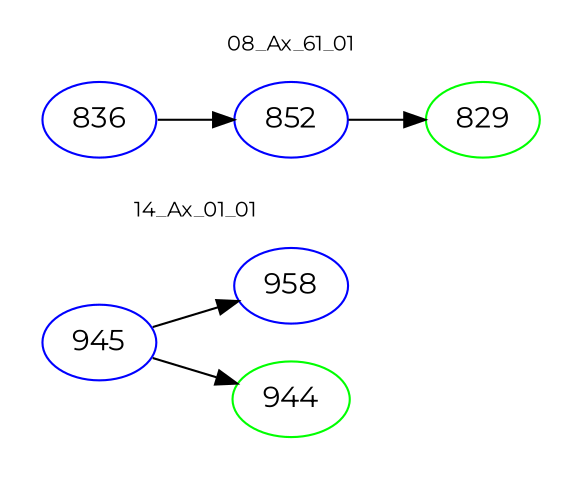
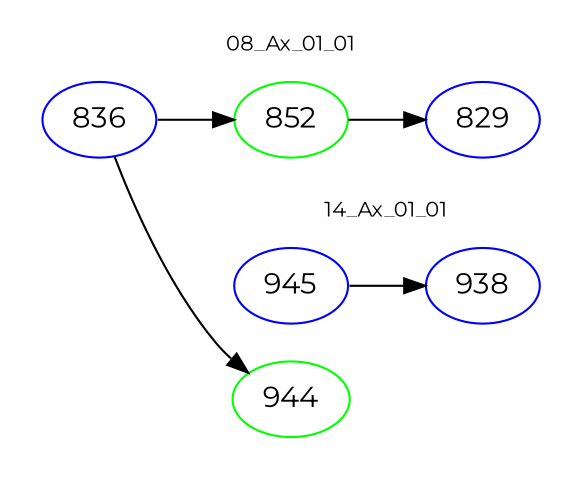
  digraph {
    fontname=Montserrat
    rankdir=LR
    node [color=blue fontname=Montserrat]
    edge [color=black fontname=Montserrat]
    n1 [label=945]
    n2 [color=green label=944]
-   n3 [label=958]
+   n3 [label=938]
    n4 [label=836]
-   n5 [color=green label=829]
-   n6 [label=852]
+   n5 [label=829]
+   n6 [color=green label=852]
    subgraph cluster_1 {
      color=white
      fontsize=10
      label="14_Ax_01_01"
      n1
      n2
      n3
    }
    subgraph cluster_2 {
      color=white
      fontsize=10
-     label="08_Ax_61_01"
+     label="08_Ax_01_01"
      n4
      n5
      n6
    }
-   n1 -> n2
+   n4 -> n2
    n1 -> n3
    n4 -> n6
    n6 -> n5
  }
